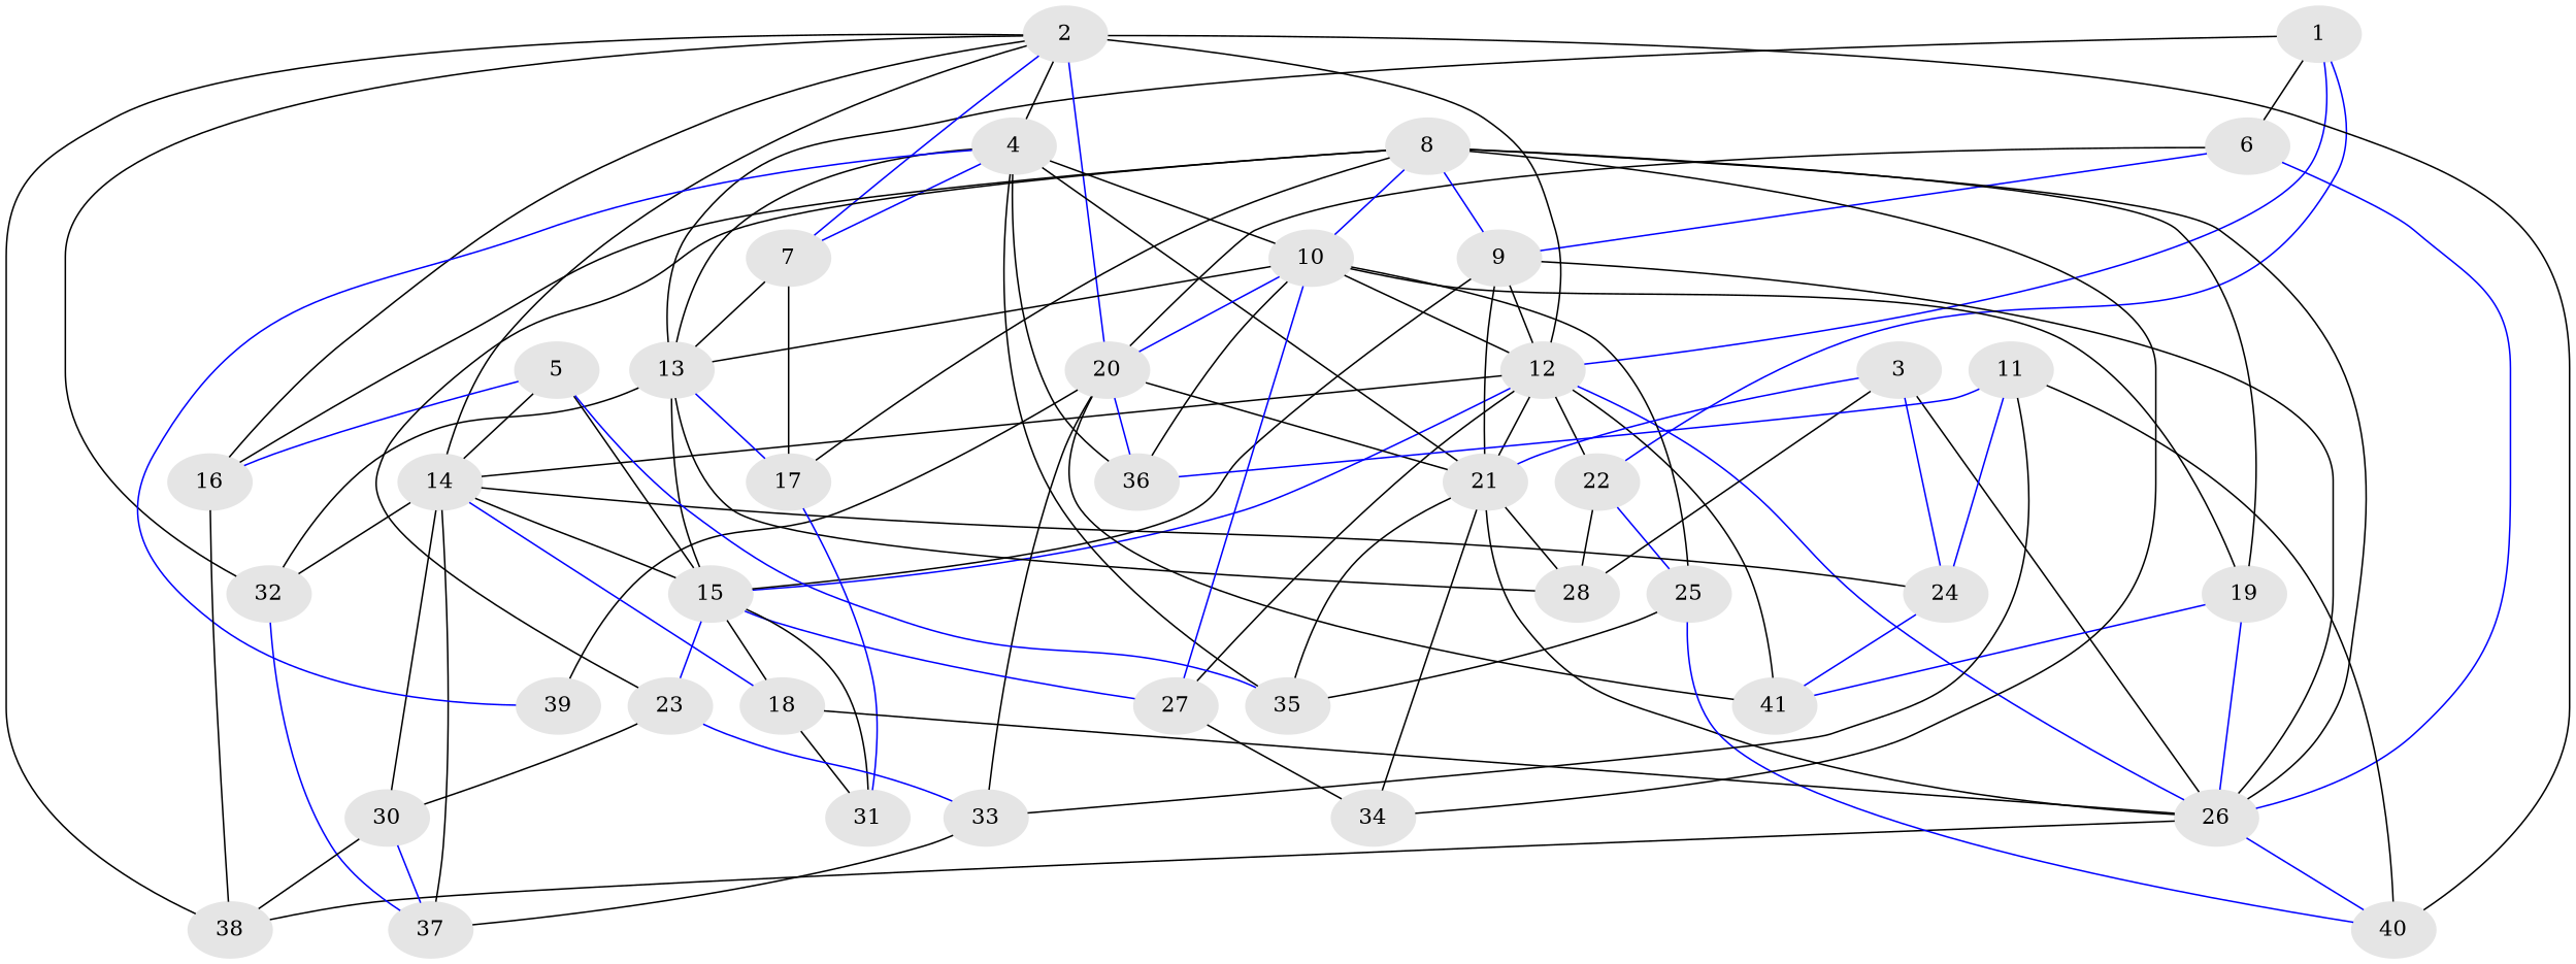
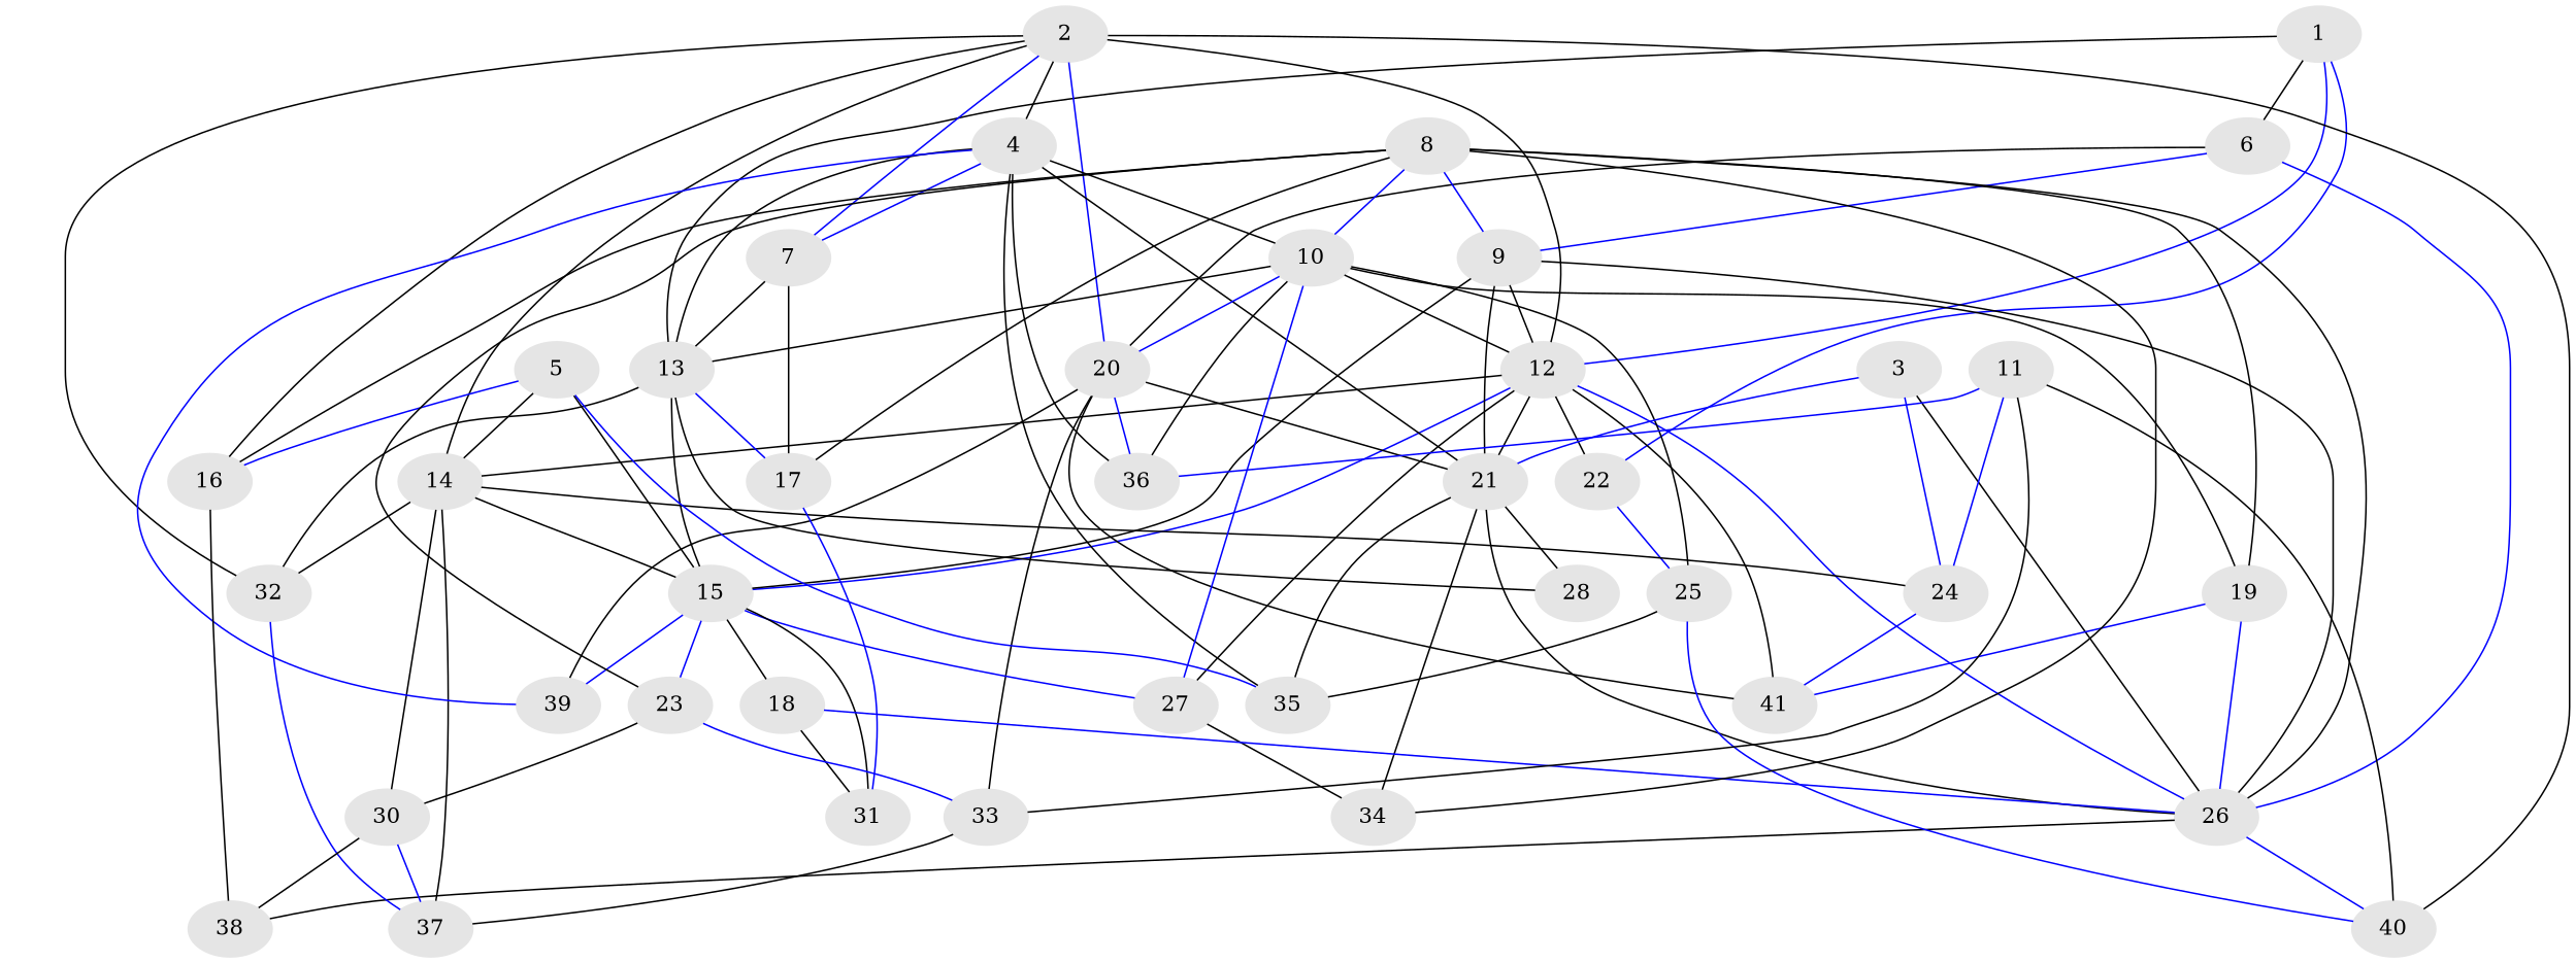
  graph {
    node [color=gray90 style=filled]
    edge [color=black weight=1.0]
    1
    6
    12
    13
    22
    20
    26
    9
    14
    21
    15
    27
    41
    32
    28
    17
    25
    2
    4
    7
    16
    38
    40
    10
    35
    36
    39
    24
    18
    30
    37
    33
    3
    34
    19
    5
    23
    31
    8
    11
    1 -- 6
    1 -- 12 [color=blue]
    1 -- 13
    1 -- 22 [color=blue]
    6 -- 20
    6 -- 26 [color=blue]
    6 -- 9 [color=blue]
    12 -- 22
    12 -- 26 [color=blue]
    12 -- 14 [weight=2.0]
    12 -- 21
    12 -- 15 [color=blue]
    12 -- 27
    12 -- 41
    13 -- 15
    13 -- 32
    13 -- 28
    13 -- 17 [color=blue]
-   22 -- 28
    22 -- 25 [color=blue]
    20 -- 21
    20 -- 41
    20 -- 36 [color=blue]
    20 -- 39
    20 -- 33
    26 -- 38
    26 -- 40 [color=blue]
    9 -- 12
    9 -- 26
    9 -- 21
    9 -- 15
    14 -- 15
    14 -- 32
    14 -- 24
-   14 -- 18 [color=blue]
    14 -- 30
    14 -- 37
    21 -- 26
    21 -- 28
    21 -- 35
    21 -- 34 [weight=2.0]
    15 -- 27 [color=blue]
+   15 -- 39 [color=blue]
    15 -- 18
    15 -- 23 [color=blue]
    15 -- 31
    27 -- 34
    32 -- 37 [color=blue]
    17 -- 31 [color=blue]
    25 -- 40 [color=blue]
    25 -- 35
    2 -- 12
    2 -- 20 [color=blue weight=4.0]
    2 -- 14
    2 -- 32
    2 -- 4
    2 -- 7 [color=blue]
    2 -- 16
-   2 -- 38
    2 -- 40
    4 -- 13
    4 -- 21 [weight=3.0]
    4 -- 7 [color=blue]
    4 -- 10
    4 -- 35
    4 -- 36
    4 -- 39 [color=blue]
    7 -- 13
    7 -- 17
    16 -- 38
    10 -- 12
    10 -- 13
    10 -- 20 [color=blue weight=2.0]
    10 -- 27 [color=blue]
    10 -- 25
    10 -- 36
    10 -- 19
    24 -- 41 [color=blue]
-   18 -- 26
+   18 -- 26 [color=blue]
    18 -- 31
    30 -- 38
    30 -- 37 [color=blue]
    33 -- 37
    3 -- 26
    3 -- 21 [color=blue]
-   3 -- 28
    3 -- 24 [color=blue]
    19 -- 26 [color=blue]
    19 -- 41 [color=blue]
    5 -- 14
    5 -- 15
    5 -- 16 [color=blue]
    5 -- 35 [color=blue]
    23 -- 30
    23 -- 33 [color=blue]
    8 -- 26
    8 -- 9 [color=blue]
    8 -- 17
    8 -- 16
    8 -- 10 [color=blue]
    8 -- 34
    8 -- 19
    8 -- 23
    11 -- 40
    11 -- 36 [color=blue]
    11 -- 24 [color=blue]
    11 -- 33
  }
